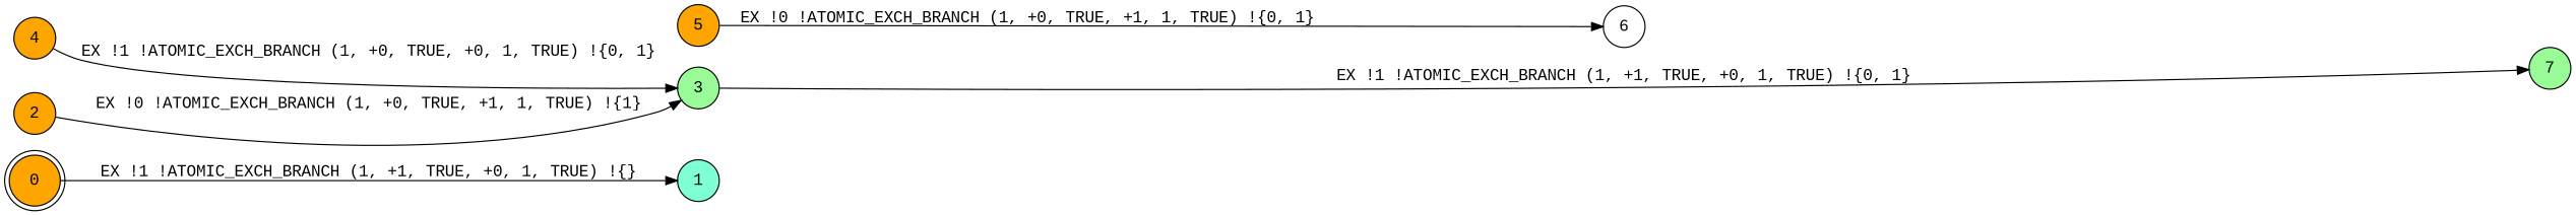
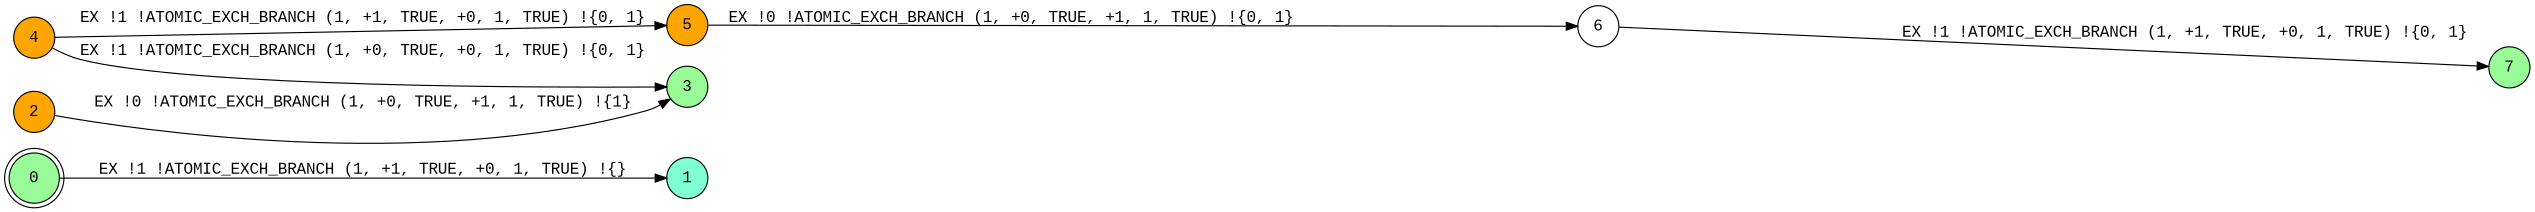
  digraph {
    fontname="Liberation Mono"
    rankdir=LR
    node [fillcolor=orange fontname="Liberation Mono" shape=circle style=filled]
    edge [fontname="Liberation Mono"]
-   0 [peripheries=2]
+   0 [fillcolor=palegreen peripheries=2]
    1 [fillcolor=aquamarine]
    3 [fillcolor=palegreen]
    2
    4
    5
    6 [fillcolor=white]
    7 [fillcolor=palegreen]
    0 -> 1 [label="EX !1 !ATOMIC_EXCH_BRANCH (1, +1, TRUE, +0, 1, TRUE) !{}"]
    2 -> 3 [label="EX !0 !ATOMIC_EXCH_BRANCH (1, +0, TRUE, +1, 1, TRUE) !{1}"]
    4 -> 3 [label="EX !1 !ATOMIC_EXCH_BRANCH (1, +0, TRUE, +0, 1, TRUE) !{0, 1}"]
+   4 -> 5 [label="EX !1 !ATOMIC_EXCH_BRANCH (1, +1, TRUE, +0, 1, TRUE) !{0, 1}"]
    5 -> 6 [label="EX !0 !ATOMIC_EXCH_BRANCH (1, +0, TRUE, +1, 1, TRUE) !{0, 1}"]
-   3 -> 7 [label="EX !1 !ATOMIC_EXCH_BRANCH (1, +1, TRUE, +0, 1, TRUE) !{0, 1}"]
+   6 -> 7 [label="EX !1 !ATOMIC_EXCH_BRANCH (1, +1, TRUE, +0, 1, TRUE) !{0, 1}"]
  }
